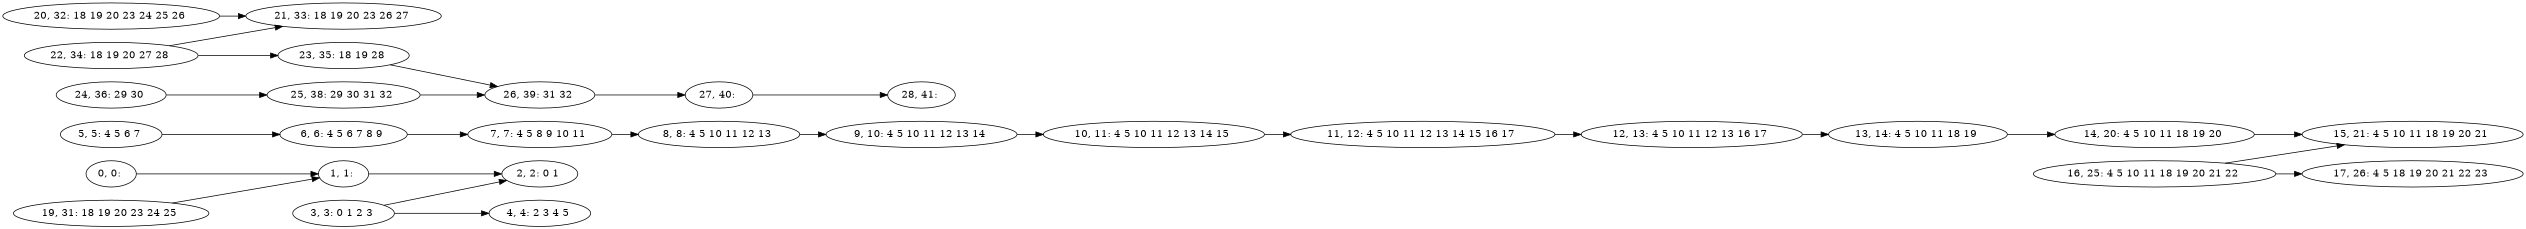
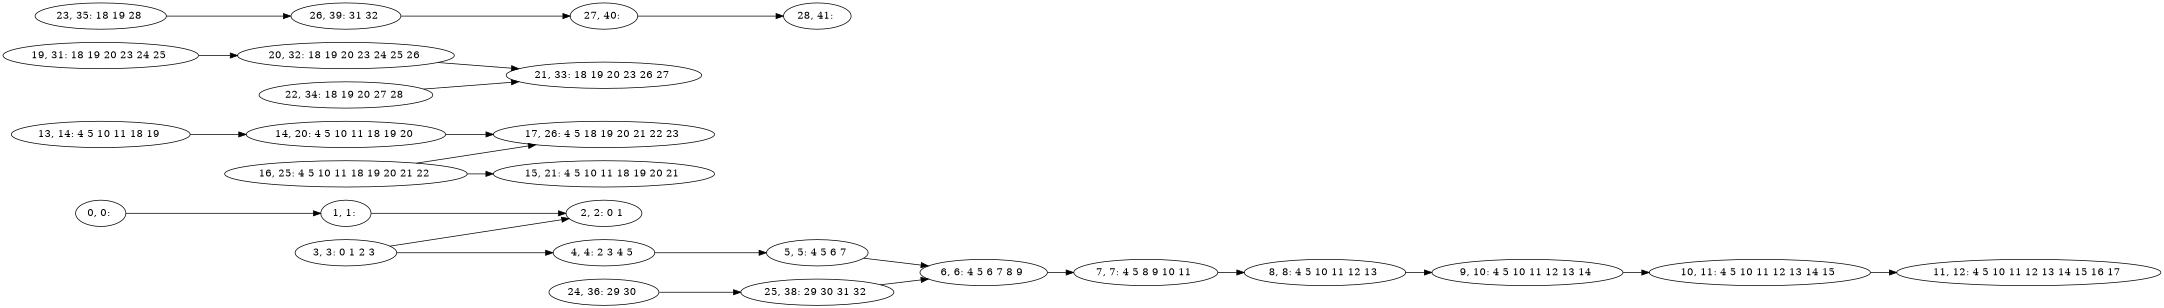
  digraph {
    rankdir=LR
    n1 [label="0, 0: "]
    n2 [label="1, 1: "]
    n3 [label="2, 2: 0 1 "]
    n4 [label="3, 3: 0 1 2 3 "]
    n5 [label="4, 4: 2 3 4 5 "]
    n6 [label="5, 5: 4 5 6 7 "]
    n7 [label="6, 6: 4 5 6 7 8 9 "]
    n8 [label="7, 7: 4 5 8 9 10 11 "]
    n9 [label="8, 8: 4 5 10 11 12 13 "]
    n10 [label="9, 10: 4 5 10 11 12 13 14 "]
    n11 [label="10, 11: 4 5 10 11 12 13 14 15 "]
    n12 [label="11, 12: 4 5 10 11 12 13 14 15 16 17 "]
-   n13 [label="12, 13: 4 5 10 11 12 13 16 17 "]
    n14 [label="13, 14: 4 5 10 11 18 19 "]
    n15 [label="14, 20: 4 5 10 11 18 19 20 "]
    n16 [label="15, 21: 4 5 10 11 18 19 20 21 "]
    n17 [label="16, 25: 4 5 10 11 18 19 20 21 22 "]
    n18 [label="17, 26: 4 5 18 19 20 21 22 23 "]
    n19 [label="19, 31: 18 19 20 23 24 25 "]
    n20 [label="20, 32: 18 19 20 23 24 25 26 "]
    n21 [label="21, 33: 18 19 20 23 26 27 "]
    n22 [label="22, 34: 18 19 20 27 28 "]
    n23 [label="23, 35: 18 19 28 "]
    n24 [label="26, 39: 31 32 "]
    n25 [label="24, 36: 29 30 "]
    n26 [label="25, 38: 29 30 31 32 "]
    n27 [label="27, 40: "]
    n28 [label="28, 41: "]
    n1 -> n2
    n2 -> n3
    n4 -> n3
    n4 -> n5
+   n5 -> n6
    n6 -> n7
    n7 -> n8
    n8 -> n9
    n9 -> n10
    n10 -> n11
    n11 -> n12
-   n12 -> n13
-   n13 -> n14
    n14 -> n15
-   n15 -> n16
+   n15 -> n18
    n17 -> n16
    n17 -> n18
-   n19 -> n2
+   n19 -> n20
    n20 -> n21
    n22 -> n21
-   n22 -> n23
    n23 -> n24
    n24 -> n27
    n25 -> n26
-   n26 -> n24
+   n26 -> n7
    n27 -> n28
  }
